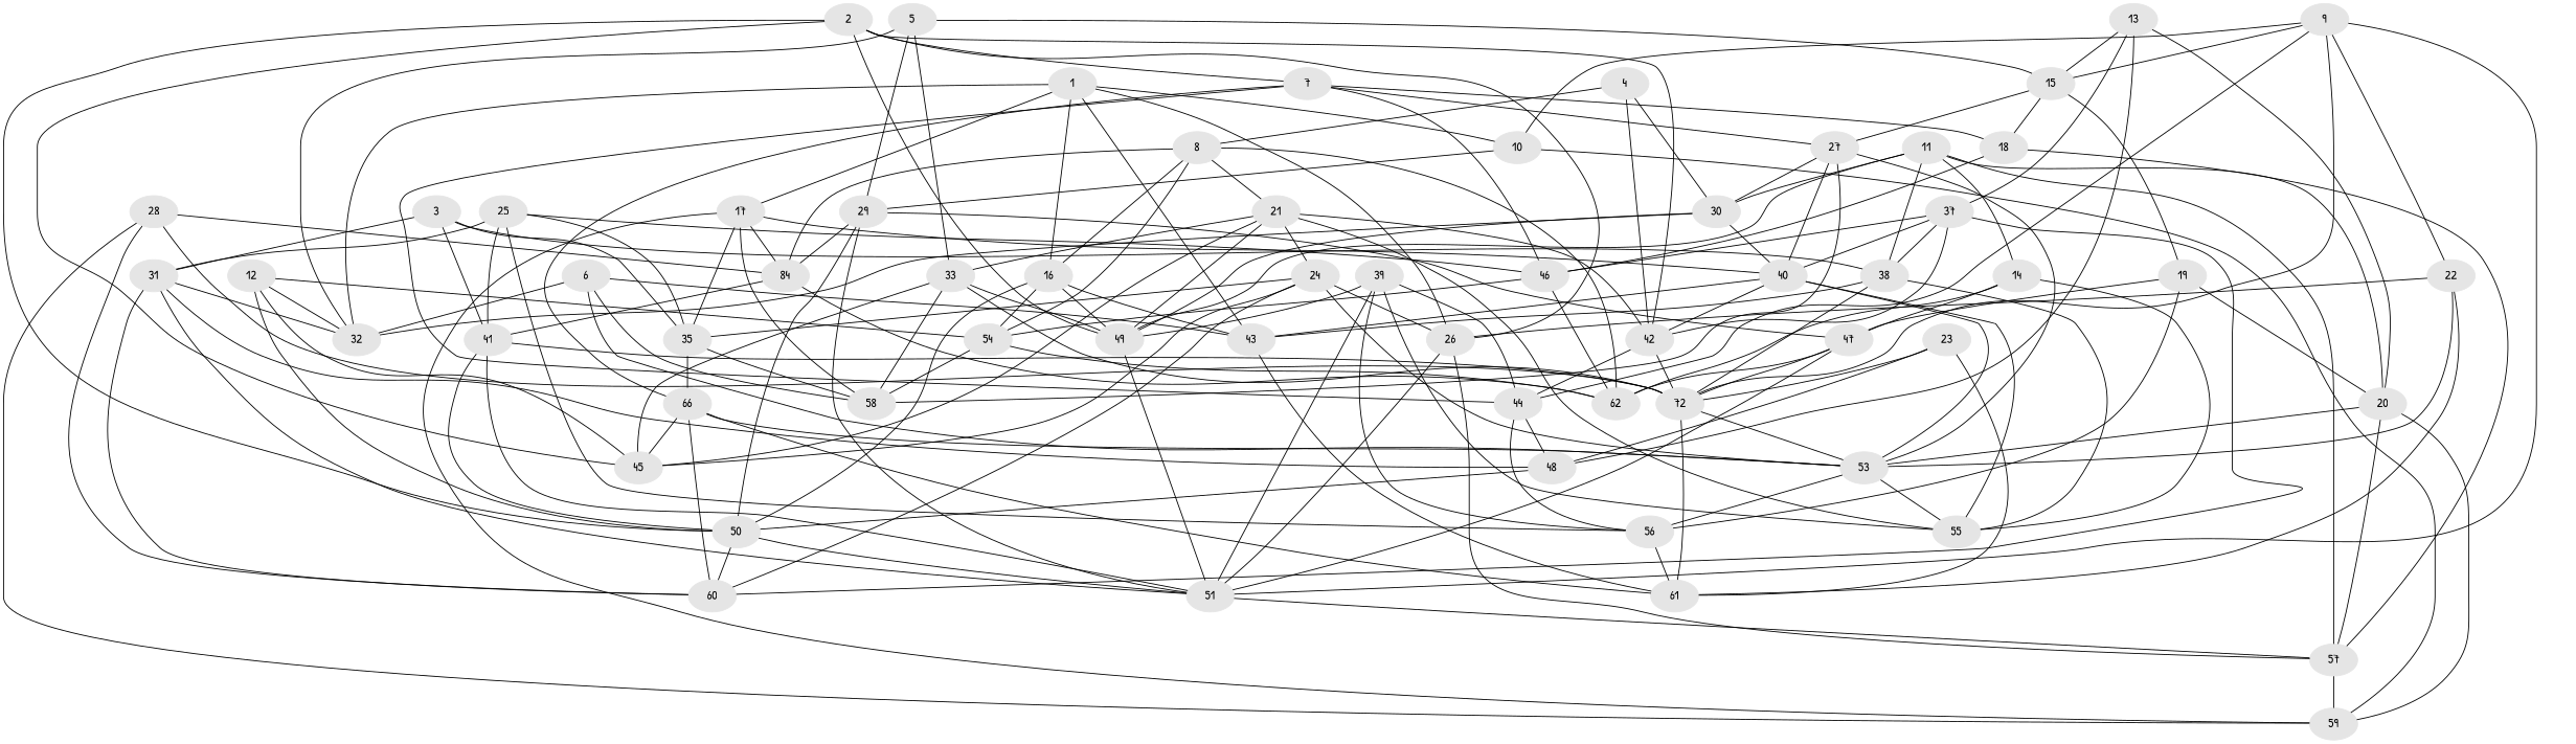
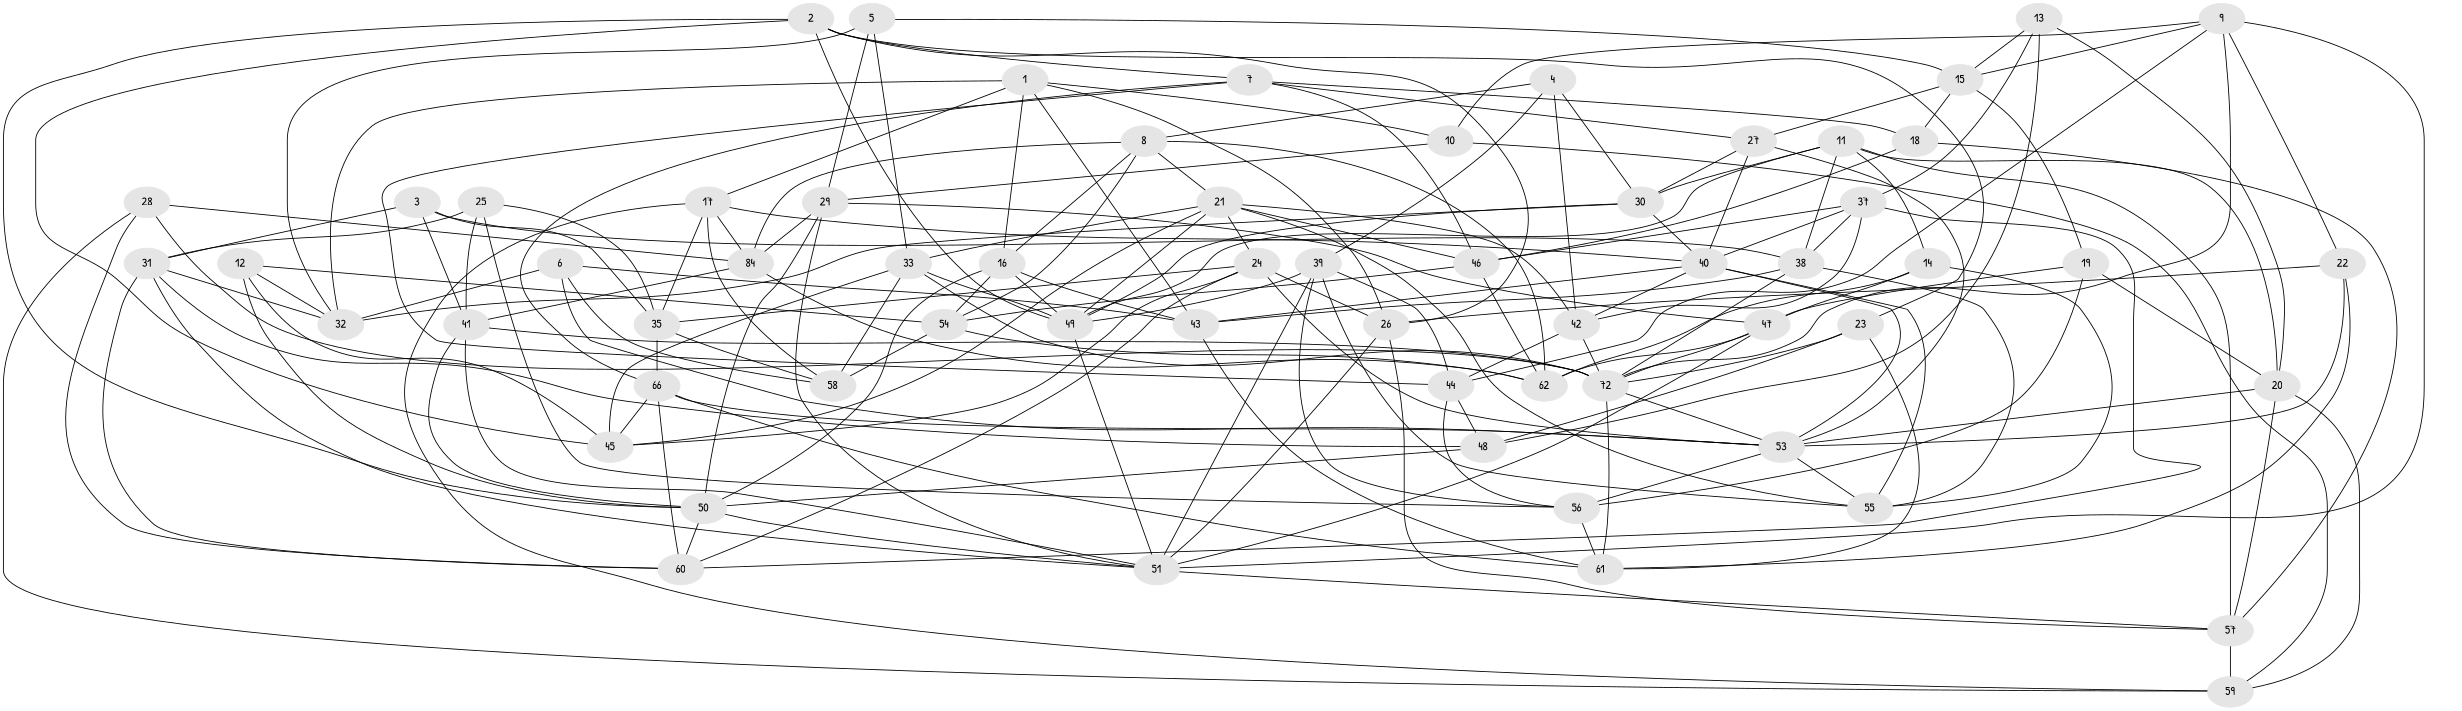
  graph {
    fontname="Patrick Hand"
    node [color=gray90 fontname="Patrick Hand" style=filled]
    edge [fontname="Patrick Hand" weight=1.0]
    1
    10
    16
    17
    26
    32
    43
    29
    59
    49
    50
    54
    35
    58
    n15 [label=84]
    40
    51
    57
    61
    2
    7
    23
    45
    18
    27
    n26 [label=66]
    44
    46
    n29 [label=72]
    48
    60
    3
    31
    38
    41
    55
    4
    8
    30
    39
    42
    21
    62
    56
    5
    15
    33
    19
    47
    6
    53
    24
    9
    22
    11
    14
    20
    12
    13
    37
    25
    28
    1 -- 10
    1 -- 16
    1 -- 17
    1 -- 26
    1 -- 32
    1 -- 43
    10 -- 29
    10 -- 59
    16 -- 43
    16 -- 49
    16 -- 50
    16 -- 54
    17 -- 59
    17 -- 35
    17 -- 58
    17 -- n15
    17 -- 40
    26 -- 51
    26 -- 57
    43 -- 61
    29 -- 50
    29 -- n15
    29 -- 51
    29 -- 47
    49 -- 51
    50 -- 51
    50 -- 60
    54 -- 58
    54 -- 62
    35 -- 58
    35 -- n26
    n15 -- 41
    n15 -- 62
    40 -- 43
    40 -- 55
    40 -- 42
    40 -- 53
    51 -- 57
    57 -- 59
    2 -- 26
    2 -- 49
    2 -- 50
    2 -- 7
-   2 -- 42
+   2 -- 23
    2 -- 45
    7 -- 18
    7 -- 27
    7 -- n26
    7 -- 44
    7 -- 46
    23 -- 61
    23 -- n29
    23 -- 48
    18 -- 57
    18 -- 46
-   27 -- 58
    27 -- 40
    27 -- 30
    27 -- 53
    n26 -- 61
    n26 -- 45
    n26 -- 60
    n26 -- 53
    44 -- 48
    44 -- 56
    46 -- 54
    46 -- 62
    n29 -- 61
    n29 -- 53
    48 -- 50
    3 -- 35
    3 -- 31
    3 -- 38
    3 -- 41
    31 -- 32
    31 -- 51
    31 -- 48
    31 -- 60
    38 -- 43
    38 -- n29
    38 -- 55
    41 -- 50
    41 -- 51
    41 -- n29
    4 -- 8
    4 -- 30
+   4 -- 39
    4 -- 42
    8 -- 16
    8 -- 54
    8 -- n15
    8 -- 21
    8 -- 62
    30 -- 32
    30 -- 49
    30 -- 40
    39 -- 49
    39 -- 51
    39 -- 44
    39 -- 55
    39 -- 56
    42 -- 44
    42 -- n29
    21 -- 49
    21 -- 45
-   25 -- 46
+   21 -- 46
    21 -- 55
    21 -- 42
    21 -- 33
    21 -- 24
    56 -- 61
    5 -- 32
    5 -- 29
    5 -- 15
    5 -- 33
    15 -- 18
    15 -- 27
    15 -- 19
    33 -- 49
    33 -- 58
    33 -- 45
    33 -- n29
    19 -- 56
    19 -- 47
    19 -- 20
    47 -- 51
    47 -- n29
    47 -- 62
    6 -- 32
    6 -- 43
    6 -- 58
    6 -- 53
    53 -- 55
    53 -- 56
    24 -- 26
    24 -- 35
    24 -- 45
    24 -- 60
    24 -- 53
    9 -- 10
    9 -- 51
    9 -- 44
    9 -- n29
    9 -- 15
    9 -- 22
    22 -- 26
    22 -- 61
    22 -- 53
    11 -- 49
    11 -- 57
    11 -- 38
    11 -- 30
    11 -- 14
    11 -- 20
    14 -- 55
    14 -- 62
    14 -- 47
    20 -- 59
    20 -- 57
    20 -- 53
    12 -- 32
    12 -- 50
    12 -- 54
    12 -- 45
    13 -- 48
    13 -- 15
    13 -- 20
    13 -- 37
    37 -- 40
    37 -- 46
    37 -- 60
    37 -- 38
    37 -- 42
    25 -- 35
    25 -- 31
    25 -- 41
    25 -- 56
    28 -- 59
    28 -- n15
    28 -- n29
    28 -- 60
  }
